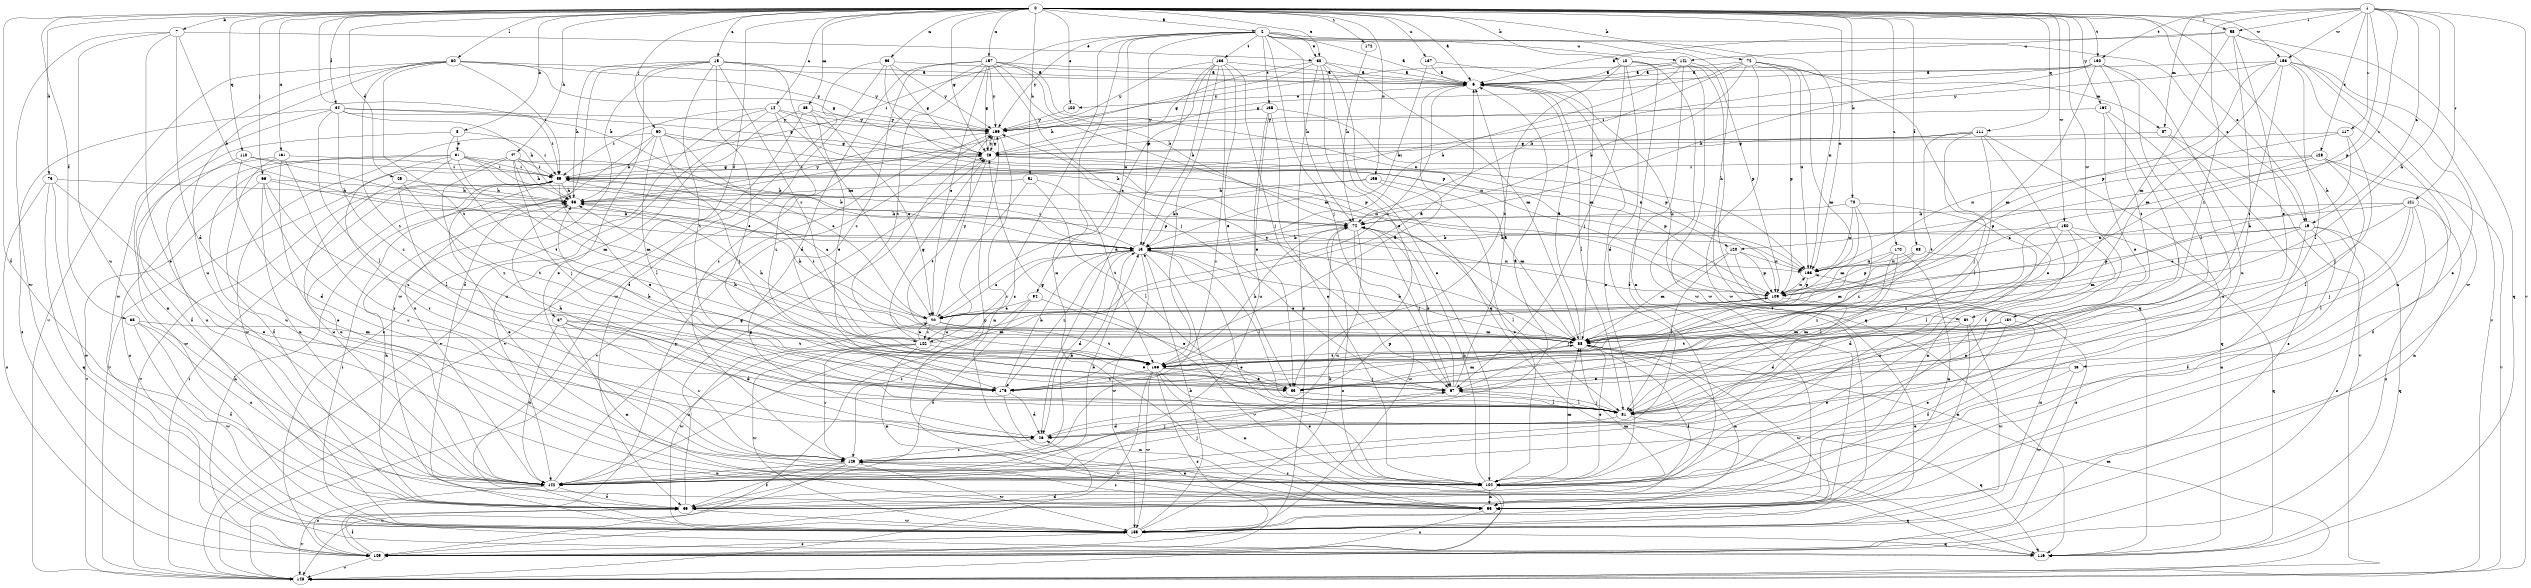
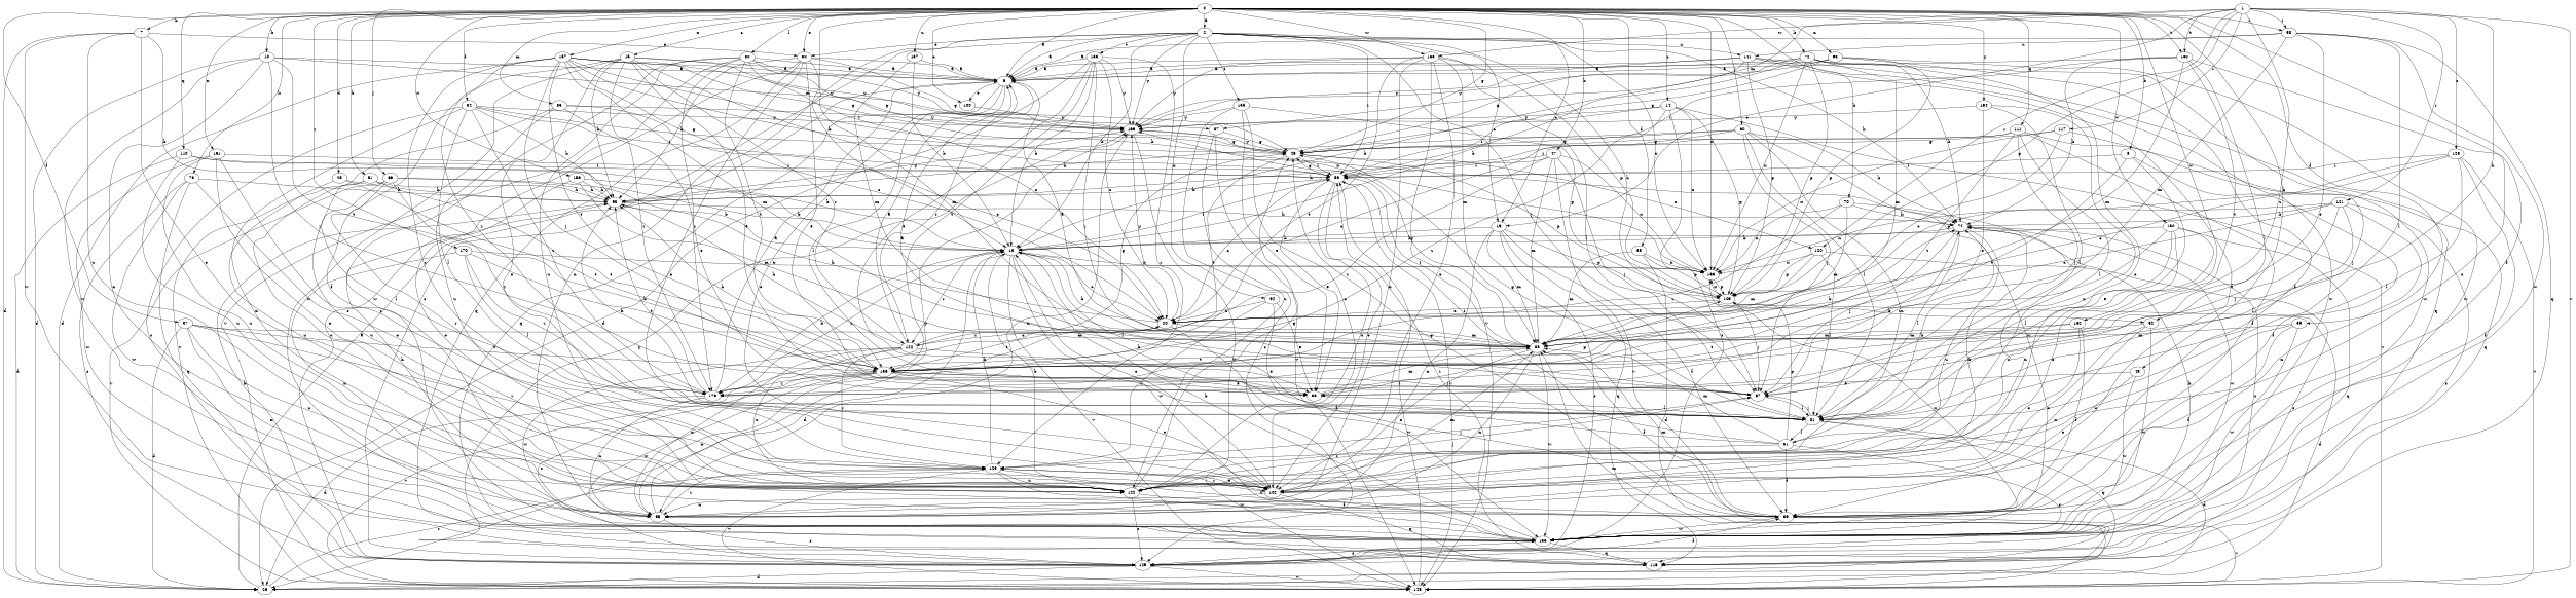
  strict digraph {
    0
    2
    6
    7
    8
    10
    13
    14
    15
    19
    25
    30
    34
    35
    37
    38
    39
    46
    47
    48
    51
    58
    60
    66
    70
    72
    73
    80
    85
    93
    100
    110
    111
    130
    137
    150
    152
    153
    156
    157
    161
    163
    164
    170
-   172
    141
    52
    59
    67
    74
    94
    95
    129
    133
    135
    169
    81
    102
    116
    122
    26
    142
    155
    31
    136
    87
    148
    176
    20
    109
    33
    53
    88
    123
    120
    1
    117
    121
    128
    0 -> 2 [label=a]
    0 -> 6 [label=a]
    0 -> 7 [label=b]
    0 -> 8 [label=b]
    0 -> 10 [label=b]
    0 -> 13 [label=b]
    0 -> 14 [label=c]
    0 -> 15 [label=c]
    0 -> 19 [label=c]
    0 -> 25 [label=d]
    0 -> 30 [label=e]
    0 -> 34 [label=f]
    0 -> 35 [label=f]
    0 -> 37 [label=f]
    0 -> 38 [label=f]
    0 -> 39 [label=f]
    0 -> 46 [label=g]
    0 -> 47 [label=h]
    0 -> 48 [label=h]
    0 -> 51 [label=h]
    0 -> 58 [label=i]
    0 -> 60 [label=j]
    0 -> 66 [label=j]
    0 -> 70 [label=k]
    0 -> 72 [label=k]
    0 -> 73 [label=k]
    0 -> 80 [label=l]
    0 -> 85 [label=m]
    0 -> 93 [label=n]
    0 -> 100 [label=o]
    0 -> 110 [label=q]
    0 -> 111 [label=q]
    0 -> 130 [label=t]
    0 -> 137 [label=u]
    0 -> 150 [label=w]
    0 -> 152 [label=w]
    0 -> 153 [label=w]
    0 -> 156 [label=x]
    0 -> 157 [label=x]
    0 -> 161 [label=x]
    0 -> 163 [label=x]
    0 -> 164 [label=y]
    0 -> 170 [label=z]
-   0 -> 172 [label=z]
    2 -> 6 [label=a]
    2 -> 13 [label=b]
    2 -> 19 [label=c]
    2 -> 30 [label=e]
    2 -> 163 [label=x]
    2 -> 141 [label=u]
    2 -> 52 [label=h]
    2 -> 59 [label=i]
    2 -> 67 [label=j]
    2 -> 74 [label=k]
    2 -> 94 [label=n]
    2 -> 95 [label=n]
    2 -> 129 [label=s]
    2 -> 133 [label=t]
    2 -> 135 [label=t]
    2 -> 169 [label=y]
    6 -> 100 [label=o]
    6 -> 81 [label=l]
    6 -> 102 [label=o]
    6 -> 116 [label=q]
    6 -> 122 [label=r]
    7 -> 13 [label=b]
    7 -> 30 [label=e]
    7 -> 102 [label=o]
    7 -> 26 [label=d]
    7 -> 142 [label=u]
    7 -> 155 [label=w]
    8 -> 39 [label=f]
    8 -> 59 [label=i]
    8 -> 31 [label=e]
    8 -> 136 [label=t]
    10 -> 6 [label=a]
    10 -> 67 [label=j]
    10 -> 95 [label=n]
    10 -> 26 [label=d]
    10 -> 155 [label=w]
    10 -> 136 [label=t]
    10 -> 87 [label=m]
    13 -> 163 [label=x]
    13 -> 59 [label=i]
    13 -> 81 [label=l]
    13 -> 102 [label=o]
    13 -> 122 [label=r]
    13 -> 26 [label=d]
    13 -> 155 [label=w]
    13 -> 148 [label=v]
    13 -> 176 [label=z]
    13 -> 20 [label=c]
    14 -> 163 [label=x]
    14 -> 59 [label=i]
    14 -> 129 [label=s]
    14 -> 169 [label=y]
    14 -> 148 [label=v]
    14 -> 176 [label=z]
    14 -> 109 [label=p]
    15 -> 6 [label=a]
    15 -> 39 [label=f]
    15 -> 169 [label=y]
    15 -> 102 [label=o]
    15 -> 122 [label=r]
    15 -> 155 [label=w]
    15 -> 176 [label=z]
    15 -> 20 [label=c]
    15 -> 33 [label=e]
    15 -> 53 [label=h]
    19 -> 13 [label=b]
    19 -> 39 [label=f]
    19 -> 95 [label=n]
    19 -> 129 [label=s]
    19 -> 116 [label=q]
    19 -> 109 [label=p]
    19 -> 88 [label=m]
    25 -> 142 [label=u]
    25 -> 136 [label=t]
    25 -> 53 [label=h]
    30 -> 6 [label=a]
    30 -> 46 [label=g]
    30 -> 129 [label=s]
    30 -> 102 [label=o]
    30 -> 116 [label=q]
    30 -> 33 [label=e]
    30 -> 53 [label=h]
    30 -> 88 [label=m]
    34 -> 46 [label=g]
    34 -> 59 [label=i]
    34 -> 95 [label=n]
    34 -> 129 [label=s]
    34 -> 169 [label=y]
    34 -> 81 [label=l]
    34 -> 176 [label=z]
    34 -> 53 [label=h]
    35 -> 39 [label=f]
    35 -> 142 [label=u]
    35 -> 155 [label=w]
    35 -> 88 [label=m]
    37 -> 95 [label=n]
    37 -> 26 [label=d]
    37 -> 142 [label=u]
    37 -> 136 [label=t]
    37 -> 88 [label=m]
    37 -> 123 [label=r]
    38 -> 163 [label=x]
    38 -> 26 [label=d]
    38 -> 109 [label=p]
    38 -> 88 [label=m]
    39 -> 46 [label=g]
    39 -> 155 [label=w]
    39 -> 148 [label=v]
    39 -> 53 [label=h]
    39 -> 88 [label=m]
    46 -> 59 [label=i]
    46 -> 169 [label=y]
    46 -> 136 [label=t]
    46 -> 109 [label=p]
    46 -> 120 [label=x]
    47 -> 163 [label=x]
    47 -> 59 [label=i]
    47 -> 67 [label=j]
    47 -> 148 [label=v]
    47 -> 176 [label=z]
    47 -> 53 [label=h]
    47 -> 88 [label=m]
    48 -> 102 [label=o]
    48 -> 155 [label=w]
    48 -> 33 [label=e]
    51 -> 81 [label=l]
    51 -> 142 [label=u]
    51 -> 136 [label=t]
    51 -> 53 [label=h]
    58 -> 6 [label=a]
    58 -> 141 [label=u]
    58 -> 81 [label=l]
    58 -> 116 [label=q]
    58 -> 155 [label=w]
    58 -> 33 [label=e]
    58 -> 88 [label=m]
    60 -> 46 [label=g]
    60 -> 67 [label=j]
    60 -> 74 [label=k]
    60 -> 81 [label=l]
    60 -> 142 [label=u]
    60 -> 155 [label=w]
    60 -> 20 [label=c]
    60 -> 53 [label=h]
    66 -> 13 [label=b]
    66 -> 142 [label=u]
    66 -> 148 [label=v]
    66 -> 176 [label=z]
    66 -> 53 [label=h]
    66 -> 123 [label=r]
    70 -> 163 [label=x]
    70 -> 74 [label=k]
    70 -> 95 [label=n]
    70 -> 176 [label=z]
    70 -> 88 [label=m]
    72 -> 6 [label=a]
    72 -> 13 [label=b]
    72 -> 46 [label=g]
    72 -> 163 [label=x]
    72 -> 74 [label=k]
    72 -> 102 [label=o]
    72 -> 155 [label=w]
    72 -> 109 [label=p]
    72 -> 88 [label=m]
    73 -> 129 [label=s]
    73 -> 102 [label=o]
    73 -> 116 [label=q]
    73 -> 155 [label=w]
    73 -> 53 [label=h]
    80 -> 6 [label=a]
    80 -> 46 [label=g]
    80 -> 59 [label=i]
    80 -> 169 [label=y]
    80 -> 142 [label=u]
    80 -> 155 [label=w]
    80 -> 136 [label=t]
    80 -> 148 [label=v]
    80 -> 176 [label=z]
    85 -> 169 [label=y]
    85 -> 142 [label=u]
    85 -> 148 [label=v]
    85 -> 20 [label=c]
    85 -> 33 [label=e]
    93 -> 6 [label=a]
    93 -> 39 [label=f]
    93 -> 46 [label=g]
    93 -> 169 [label=y]
    93 -> 155 [label=w]
    93 -> 109 [label=p]
    100 -> 169 [label=y]
    110 -> 13 [label=b]
    110 -> 59 [label=i]
    110 -> 26 [label=d]
    110 -> 142 [label=u]
    111 -> 39 [label=f]
    111 -> 46 [label=g]
    111 -> 59 [label=i]
    111 -> 67 [label=j]
    111 -> 81 [label=l]
    111 -> 116 [label=q]
    111 -> 136 [label=t]
    130 -> 6 [label=a]
    130 -> 59 [label=i]
    130 -> 74 [label=k]
    130 -> 81 [label=l]
    130 -> 142 [label=u]
    130 -> 136 [label=t]
    130 -> 88 [label=m]
    137 -> 6 [label=a]
    137 -> 13 [label=b]
    137 -> 88 [label=m]
    150 -> 13 [label=b]
    150 -> 81 [label=l]
    150 -> 102 [label=o]
    150 -> 116 [label=q]
    150 -> 142 [label=u]
    150 -> 176 [label=z]
    152 -> 39 [label=f]
    152 -> 102 [label=o]
    152 -> 136 [label=t]
    152 -> 88 [label=m]
    153 -> 6 [label=a]
    153 -> 95 [label=n]
    153 -> 169 [label=y]
    153 -> 81 [label=l]
    153 -> 102 [label=o]
    153 -> 136 [label=t]
    153 -> 148 [label=v]
    153 -> 109 [label=p]
    153 -> 88 [label=m]
    156 -> 13 [label=b]
    156 -> 102 [label=o]
    156 -> 53 [label=h]
    156 -> 88 [label=m]
    157 -> 6 [label=a]
    157 -> 46 [label=g]
    157 -> 163 [label=x]
    157 -> 67 [label=j]
    157 -> 74 [label=k]
    157 -> 169 [label=y]
    157 -> 26 [label=d]
    157 -> 136 [label=t]
    157 -> 176 [label=z]
    157 -> 20 [label=c]
    157 -> 88 [label=m]
    157 -> 123 [label=r]
    161 -> 59 [label=i]
    161 -> 102 [label=o]
    161 -> 142 [label=u]
    161 -> 155 [label=w]
    161 -> 123 [label=r]
    163 -> 109 [label=p]
    164 -> 169 [label=y]
    164 -> 81 [label=l]
    164 -> 142 [label=u]
    164 -> 33 [label=e]
    170 -> 163 [label=x]
    170 -> 95 [label=n]
    170 -> 81 [label=l]
    170 -> 136 [label=t]
    170 -> 176 [label=z]
-   172 -> 74 [label=k]
    141 -> 6 [label=a]
    141 -> 13 [label=b]
    141 -> 39 [label=f]
    141 -> 169 [label=y]
    141 -> 116 [label=q]
    141 -> 155 [label=w]
    141 -> 109 [label=p]
    52 -> 95 [label=n]
    52 -> 102 [label=o]
    52 -> 155 [label=w]
    52 -> 88 [label=m]
    59 -> 46 [label=g]
    59 -> 102 [label=o]
    59 -> 142 [label=u]
    59 -> 148 [label=v]
    59 -> 20 [label=c]
    59 -> 33 [label=e]
    59 -> 53 [label=h]
    67 -> 6 [label=a]
    67 -> 74 [label=k]
    67 -> 81 [label=l]
    74 -> 13 [label=b]
    74 -> 67 [label=j]
    74 -> 129 [label=s]
    74 -> 81 [label=l]
    74 -> 142 [label=u]
    74 -> 155 [label=w]
    94 -> 39 [label=f]
    94 -> 20 [label=c]
    94 -> 33 [label=e]
    94 -> 123 [label=r]
    95 -> 129 [label=s]
    95 -> 169 [label=y]
    95 -> 123 [label=r]
    129 -> 39 [label=f]
    129 -> 169 [label=y]
    129 -> 26 [label=d]
    129 -> 148 [label=v]
    129 -> 53 [label=h]
    133 -> 6 [label=a]
    133 -> 13 [label=b]
    133 -> 67 [label=j]
    133 -> 169 [label=y]
    133 -> 26 [label=d]
    133 -> 136 [label=t]
    133 -> 20 [label=c]
    133 -> 33 [label=e]
    133 -> 123 [label=r]
    135 -> 169 [label=y]
    135 -> 102 [label=o]
    135 -> 142 [label=u]
    135 -> 109 [label=p]
    135 -> 33 [label=e]
    169 -> 46 [label=g]
    169 -> 95 [label=n]
    169 -> 148 [label=v]
    81 -> 46 [label=g]
    81 -> 67 [label=j]
    81 -> 116 [label=q]
    81 -> 26 [label=d]
    81 -> 53 [label=h]
    102 -> 74 [label=k]
    102 -> 95 [label=n]
    102 -> 116 [label=q]
    102 -> 88 [label=m]
    102 -> 123 [label=r]
    116 -> 59 [label=i]
    122 -> 6 [label=a]
    122 -> 46 [label=g]
    122 -> 95 [label=n]
    122 -> 142 [label=u]
    122 -> 155 [label=w]
    122 -> 20 [label=c]
    122 -> 33 [label=e]
    122 -> 53 [label=h]
    122 -> 123 [label=r]
    26 -> 6 [label=a]
    26 -> 123 [label=r]
    142 -> 13 [label=b]
    142 -> 39 [label=f]
    142 -> 46 [label=g]
    142 -> 67 [label=j]
    142 -> 129 [label=s]
    155 -> 13 [label=b]
    155 -> 163 [label=x]
    155 -> 74 [label=k]
    155 -> 129 [label=s]
    155 -> 116 [label=q]
    31 -> 13 [label=b]
    31 -> 39 [label=f]
    31 -> 59 [label=i]
    31 -> 74 [label=k]
    31 -> 129 [label=s]
-   31 -> 81 [label=l]
+   81 -> 31 [label=l]
    31 -> 109 [label=p]
    31 -> 88 [label=m]
    31 -> 123 [label=r]
    136 -> 67 [label=j]
    136 -> 74 [label=k]
    136 -> 95 [label=n]
    136 -> 129 [label=s]
    136 -> 102 [label=o]
    136 -> 155 [label=w]
    136 -> 148 [label=v]
    136 -> 176 [label=z]
    136 -> 33 [label=e]
    136 -> 53 [label=h]
    87 -> 46 [label=g]
    87 -> 129 [label=s]
    87 -> 148 [label=v]
    148 -> 59 [label=i]
    148 -> 88 [label=m]
    176 -> 6 [label=a]
    176 -> 13 [label=b]
    176 -> 95 [label=n]
    176 -> 26 [label=d]
    176 -> 53 [label=h]
    20 -> 169 [label=y]
    20 -> 122 [label=r]
    20 -> 155 [label=w]
    20 -> 136 [label=t]
    20 -> 53 [label=h]
    20 -> 88 [label=m]
    109 -> 163 [label=x]
    109 -> 67 [label=j]
    109 -> 26 [label=d]
    109 -> 20 [label=c]
    33 -> 81 [label=l]
    33 -> 109 [label=p]
    33 -> 88 [label=m]
    53 -> 74 [label=k]
    53 -> 169 [label=y]
    88 -> 6 [label=a]
    88 -> 13 [label=b]
    88 -> 39 [label=f]
    88 -> 59 [label=i]
    88 -> 95 [label=n]
    88 -> 169 [label=y]
    88 -> 102 [label=o]
    88 -> 155 [label=w]
    88 -> 136 [label=t]
    123 -> 13 [label=b]
    123 -> 39 [label=f]
    123 -> 67 [label=j]
    123 -> 102 [label=o]
    123 -> 142 [label=u]
    123 -> 155 [label=w]
    123 -> 148 [label=v]
    120 -> 163 [label=x]
    120 -> 129 [label=s]
    120 -> 81 [label=l]
    120 -> 109 [label=p]
    120 -> 88 [label=m]
    1 -> 19 [label=c]
    1 -> 58 [label=i]
    1 -> 130 [label=t]
    1 -> 153 [label=w]
    1 -> 52 [label=h]
    1 -> 87 [label=m]
    1 -> 148 [label=v]
    1 -> 176 [label=z]
    1 -> 109 [label=p]
    1 -> 120 [label=r]
    1 -> 117 [label=r]
    1 -> 121 [label=r]
    1 -> 128 [label=s]
    117 -> 46 [label=g]
    117 -> 163 [label=x]
    117 -> 67 [label=j]
    117 -> 20 [label=c]
    121 -> 163 [label=x]
    121 -> 67 [label=j]
    121 -> 74 [label=k]
    121 -> 95 [label=n]
    121 -> 129 [label=s]
    121 -> 81 [label=l]
    121 -> 20 [label=c]
    128 -> 39 [label=f]
    128 -> 59 [label=i]
    128 -> 81 [label=l]
    128 -> 148 [label=v]
    128 -> 20 [label=c]
    128 -> 109 [label=p]
  }
